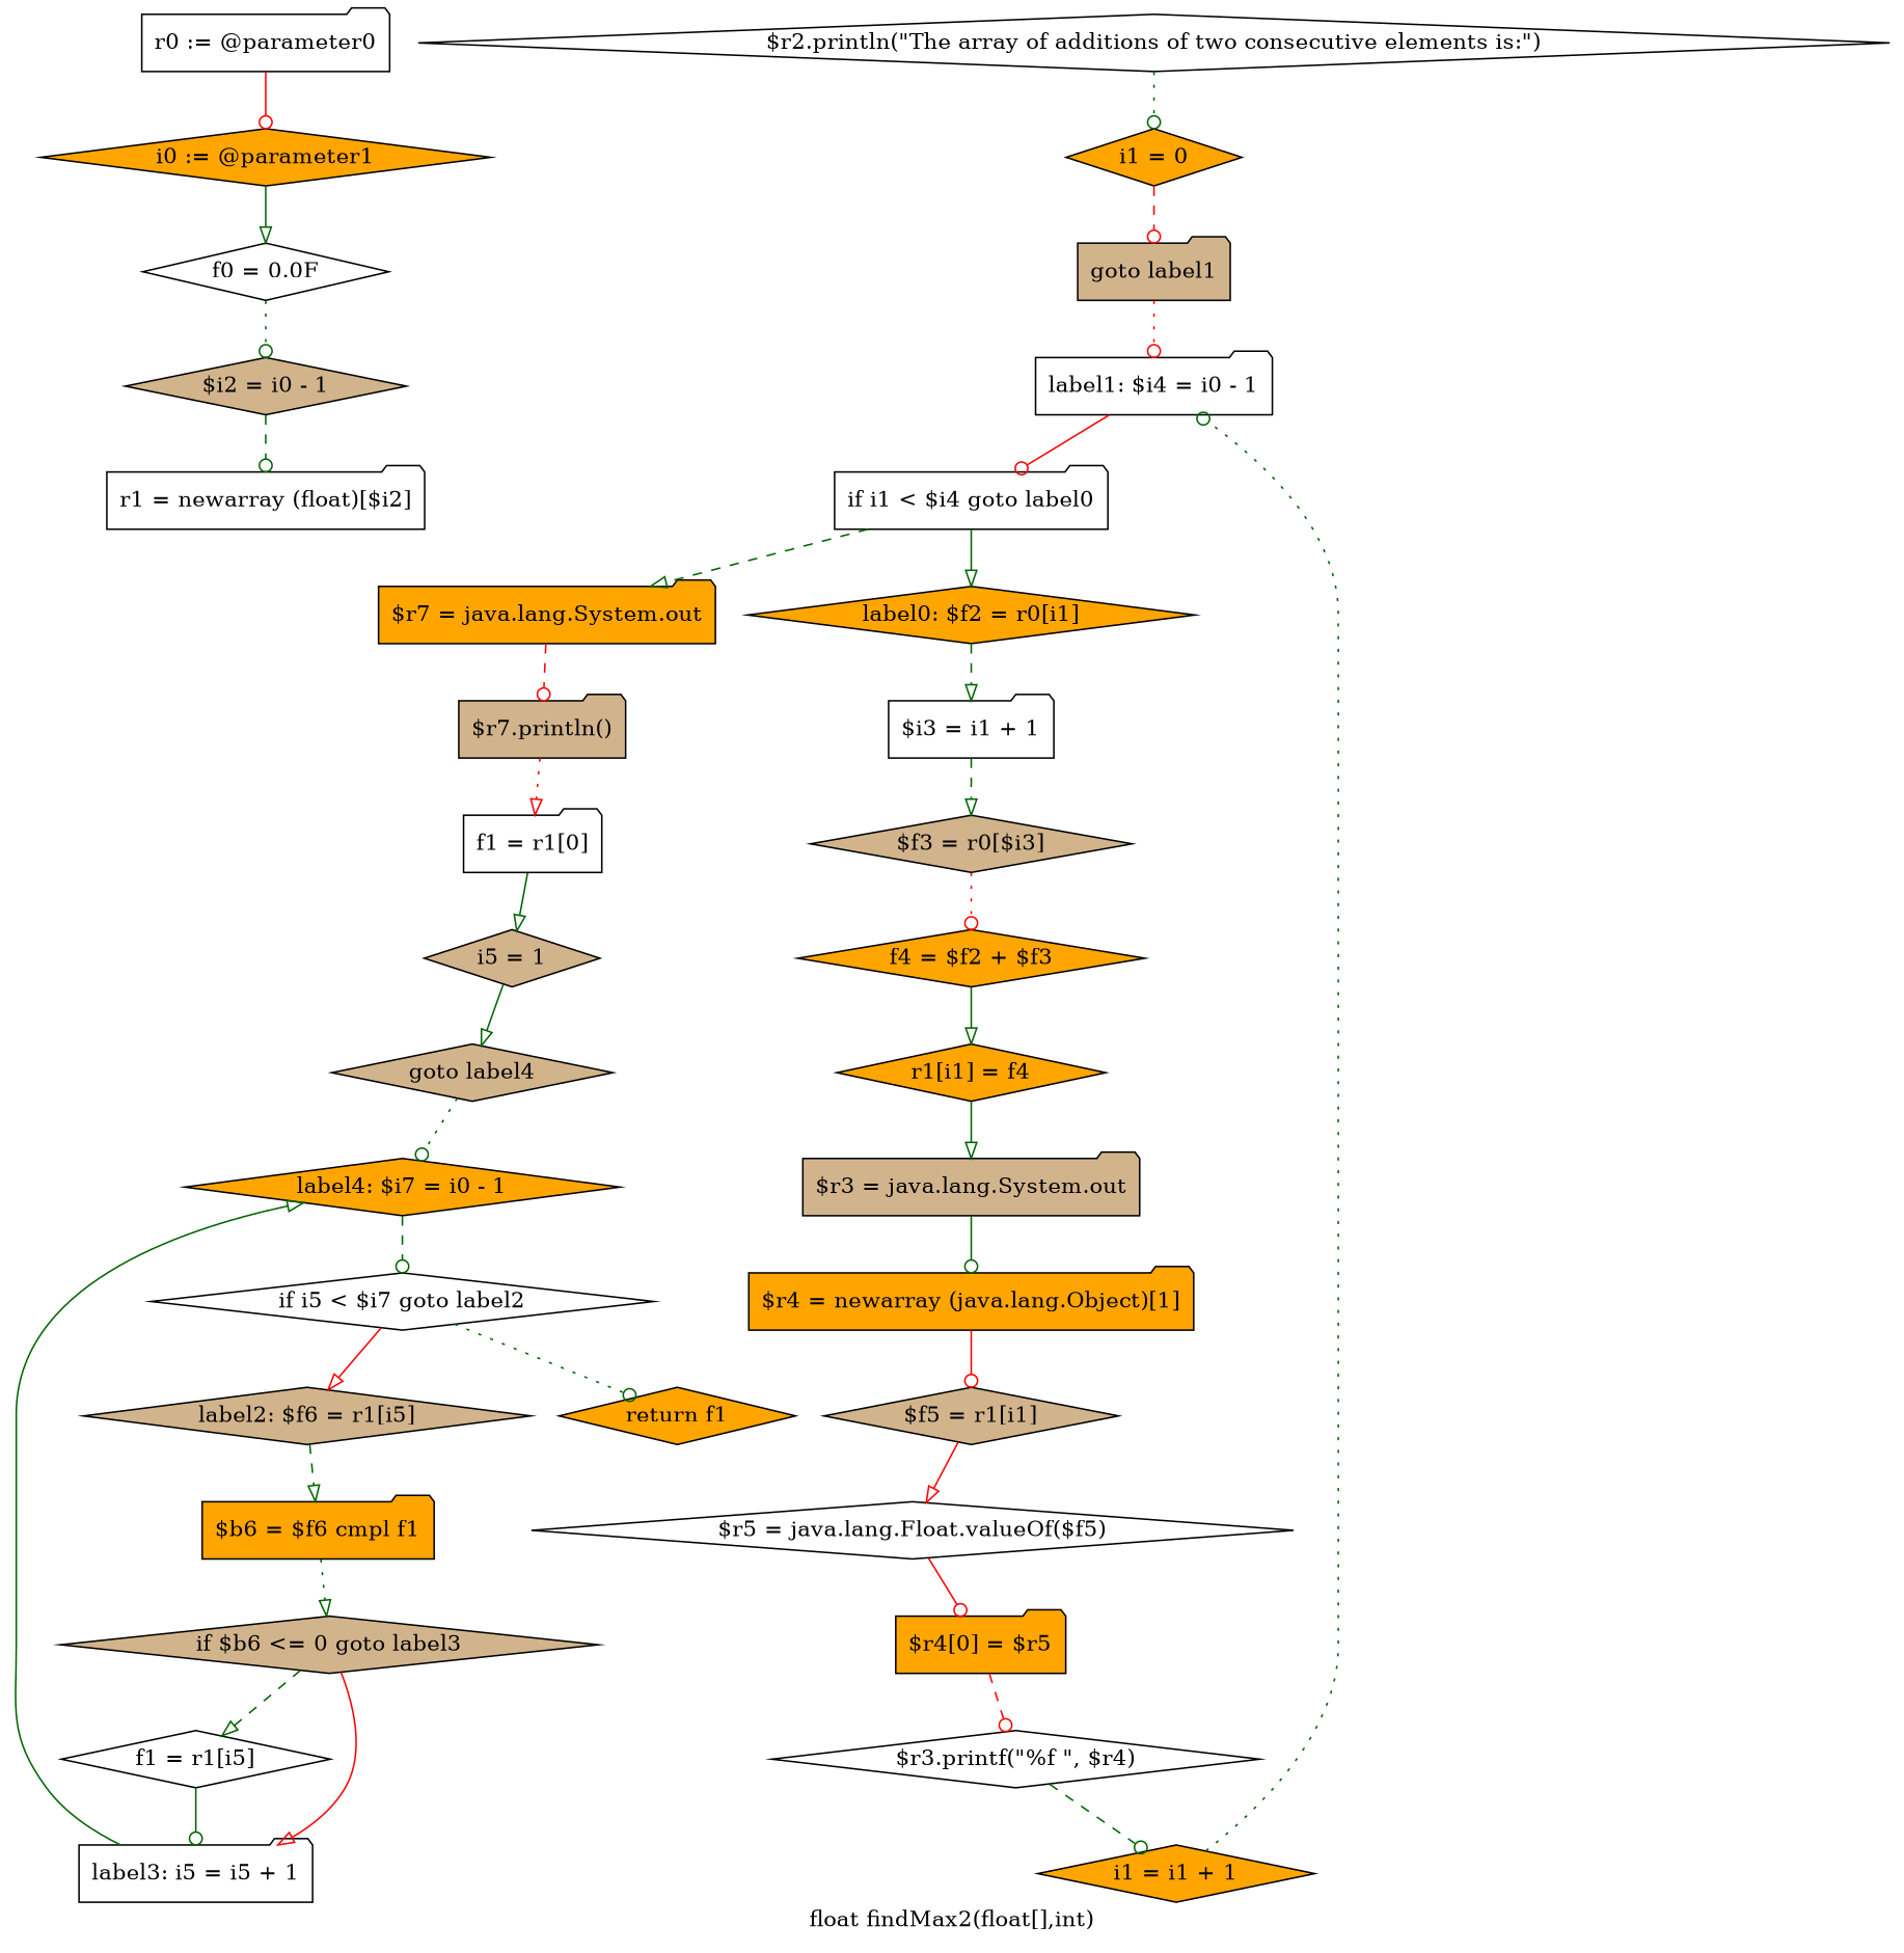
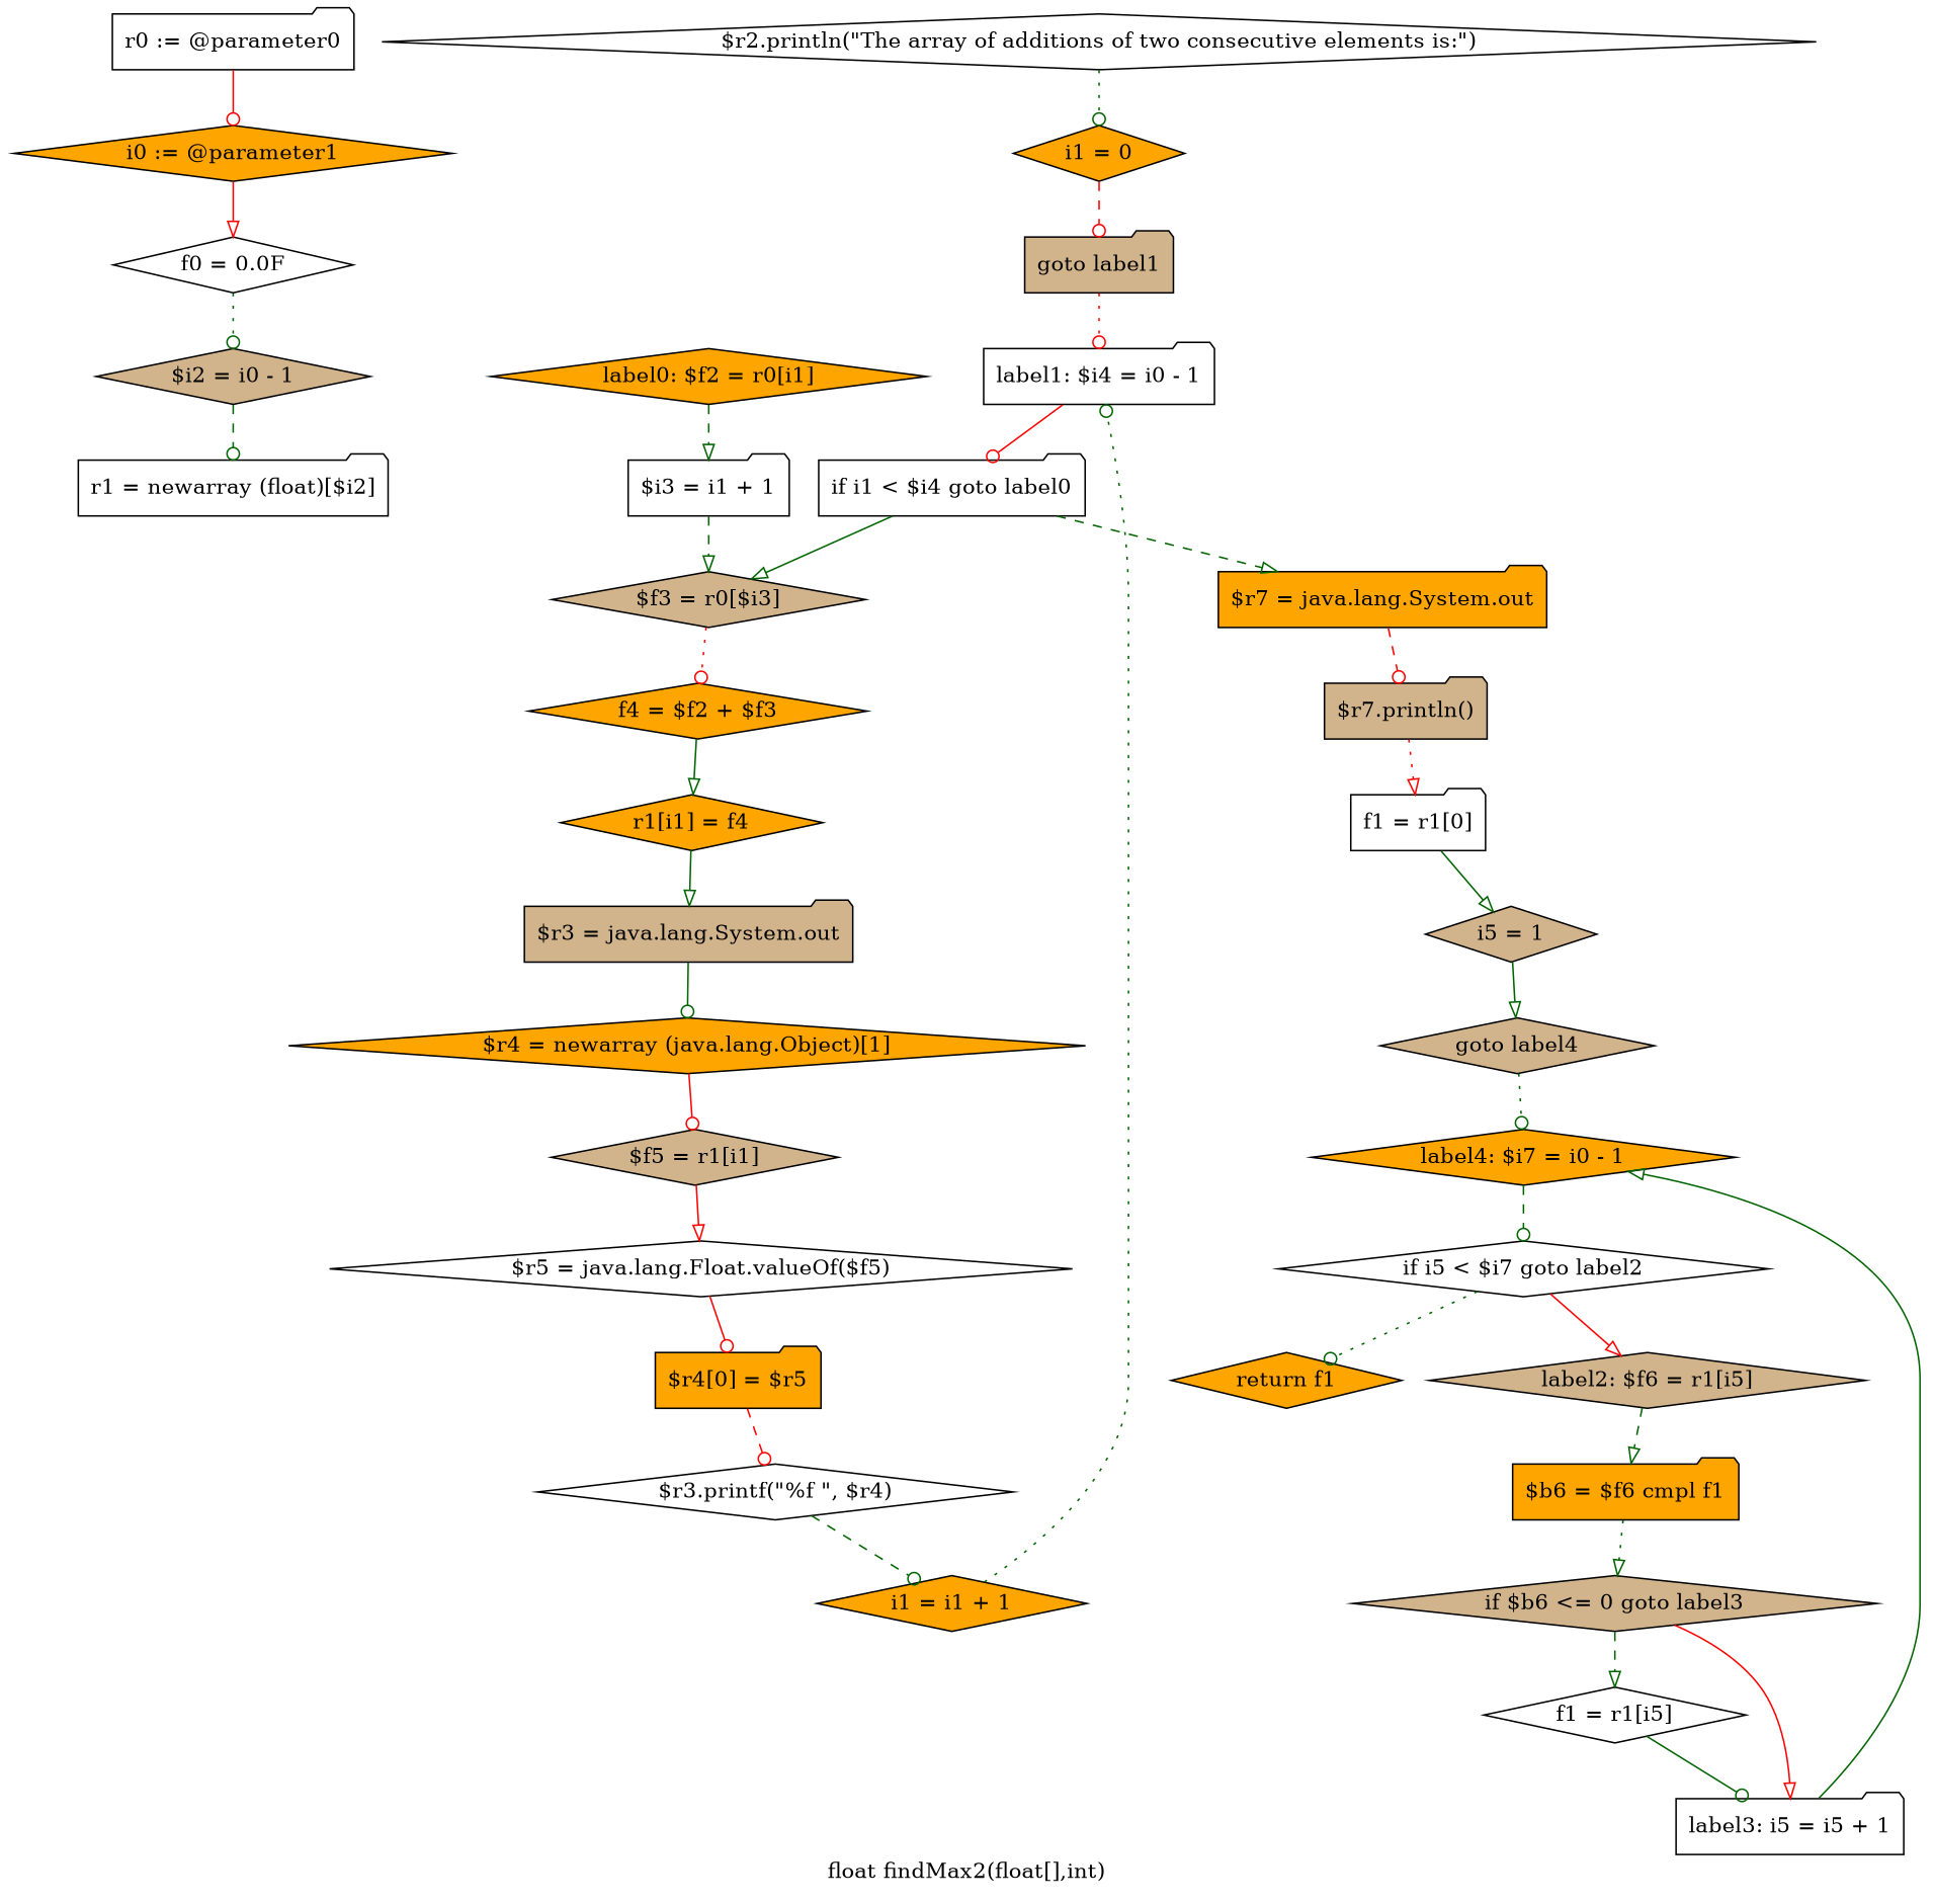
  digraph {
    label="float findMax2(float[],int)"
    node [fillcolor=white shape=diamond style=filled]
    edge [arrowhead=odot color=darkgreen style=solid]
    n1 [label="r0 := @parameter0" shape=folder]
    n2 [fillcolor=orange label="i0 := @parameter1"]
    n3 [label="f0 = 0.0F"]
    n4 [fillcolor=tan label="$i2 = i0 - 1"]
    n5 [label="r1 = newarray (float)[$i2]" shape=folder]
    n6 [label="$r2.println(\"The array of additions of two consecutive elements is:\")"]
    n7 [fillcolor=orange label="i1 = 0"]
    n8 [fillcolor=tan label="goto label1" shape=folder]
    n9 [label="label1: $i4 = i0 - 1" shape=folder]
    n10 [label="if i1 < $i4 goto label0" shape=folder]
    n11 [fillcolor=orange label="label0: $f2 = r0[i1]"]
    n12 [fillcolor=orange label="$r7 = java.lang.System.out" shape=folder]
    n13 [label="$i3 = i1 + 1" shape=folder]
    n14 [fillcolor=tan label="$f3 = r0[$i3]"]
    n15 [fillcolor=orange label="f4 = $f2 + $f3"]
    n16 [fillcolor=orange label="r1[i1] = f4"]
    n17 [fillcolor=tan label="$r3 = java.lang.System.out" shape=folder]
-   n18 [fillcolor=orange label="$r4 = newarray (java.lang.Object)[1]" shape=folder]
+   n18 [fillcolor=orange label="$r4 = newarray (java.lang.Object)[1]"]
    n19 [fillcolor=tan label="$f5 = r1[i1]"]
    n20 [label="$r5 = java.lang.Float.valueOf($f5)"]
    n21 [fillcolor=orange label="$r4[0] = $r5" shape=folder]
    n22 [label="$r3.printf(\"%f \", $r4)"]
    n23 [fillcolor=orange label="i1 = i1 + 1"]
    n24 [fillcolor=tan label="$r7.println()" shape=folder]
    n25 [label="f1 = r1[0]" shape=folder]
    n26 [fillcolor=tan label="i5 = 1"]
    n27 [fillcolor=tan label="goto label4"]
    n28 [fillcolor=orange label="label4: $i7 = i0 - 1"]
    n29 [label="if i5 < $i7 goto label2"]
    n30 [fillcolor=tan label="label2: $f6 = r1[i5]"]
    n31 [fillcolor=orange label="return f1"]
    n32 [fillcolor=orange label="$b6 = $f6 cmpl f1" shape=folder]
    n33 [fillcolor=tan label="if $b6 <= 0 goto label3"]
    n34 [label="f1 = r1[i5]"]
    n35 [label="label3: i5 = i5 + 1" shape=folder]
    n1 -> n2 [color=red]
-   n2 -> n3 [arrowhead=onormal]
+   n2 -> n3 [arrowhead=onormal color=red]
    n3 -> n4 [style=dotted]
    n4 -> n5 [style=dashed]
    n6 -> n7 [style=dotted]
    n7 -> n8 [color=red style=dashed]
    n8 -> n9 [color=red style=dotted]
    n9 -> n10 [color=red]
-   n10 -> n11 [arrowhead=onormal]
+   n10 -> n14 [arrowhead=onormal]
    n10 -> n12 [arrowhead=onormal style=dashed]
    n11 -> n13 [arrowhead=onormal style=dashed]
    n12 -> n24 [color=red style=dashed]
    n13 -> n14 [arrowhead=onormal style=dashed]
    n14 -> n15 [color=red style=dotted]
    n15 -> n16 [arrowhead=onormal]
    n16 -> n17 [arrowhead=onormal]
    n17 -> n18
    n18 -> n19 [color=red]
    n19 -> n20 [arrowhead=onormal color=red]
    n20 -> n21 [color=red]
    n21 -> n22 [color=red style=dashed]
    n22 -> n23 [style=dashed]
    n23 -> n9 [style=dotted]
    n24 -> n25 [arrowhead=onormal color=red style=dotted]
    n25 -> n26 [arrowhead=onormal]
    n26 -> n27 [arrowhead=onormal]
    n27 -> n28 [style=dotted]
    n28 -> n29 [style=dashed]
    n29 -> n30 [arrowhead=onormal color=red]
    n29 -> n31 [style=dotted]
    n30 -> n32 [arrowhead=onormal style=dashed]
    n32 -> n33 [arrowhead=onormal style=dotted]
    n33 -> n34 [arrowhead=onormal style=dashed]
    n33 -> n35 [arrowhead=onormal color=red]
    n34 -> n35
    n35 -> n28 [arrowhead=onormal]
  }
